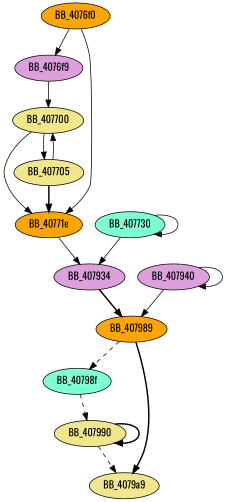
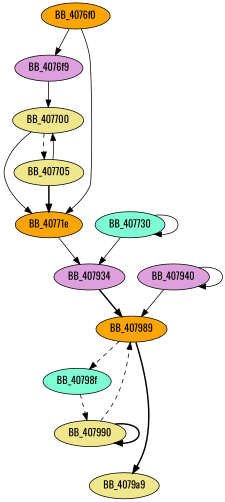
  digraph {
    fontname=Oswald
    node [fillcolor=khaki fontname=Oswald style=filled]
    edge [fontname=Oswald style=solid]
    BB_4076f0 [fillcolor=orange]
    BB_4076f9 [fillcolor=plum]
    BB_40771e [fillcolor=orange]
    BB_407700
    BB_407934 [fillcolor=plum]
    BB_407705
    BB_407989 [fillcolor=orange]
    BB_407730 [fillcolor=aquamarine]
    BB_40798f [fillcolor=aquamarine]
    BB_4079a9
    BB_407940 [fillcolor=plum]
    BB_407990
    BB_4076f0 -> BB_4076f9
    BB_4076f0 -> BB_40771e
    BB_4076f9 -> BB_407700
    BB_40771e -> BB_407934
    BB_407700 -> BB_40771e
-   BB_407700 -> BB_407705
+   BB_407700 -> BB_407705 [style=dashed]
    BB_407934 -> BB_407989 [style=bold]
    BB_407705 -> BB_40771e [style=bold]
    BB_407705 -> BB_407700
    BB_407989 -> BB_40798f [style=dashed]
    BB_407989 -> BB_4079a9 [style=bold]
    BB_407730 -> BB_407934
    BB_407730 -> BB_407730
    BB_40798f -> BB_407990 [style=dashed]
    BB_407940 -> BB_407989
    BB_407940 -> BB_407940
-   BB_407990 -> BB_4079a9 [style=dashed]
+   BB_407990 -> BB_407989 [style=dashed]
    BB_407990 -> BB_407990 [style=bold]
  }
